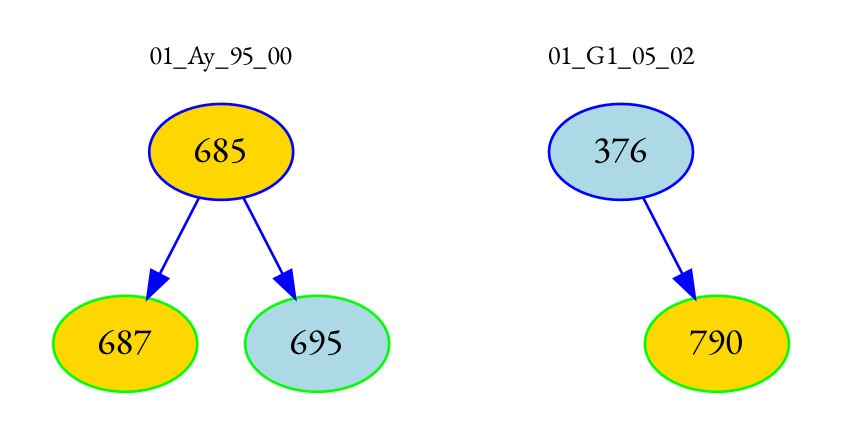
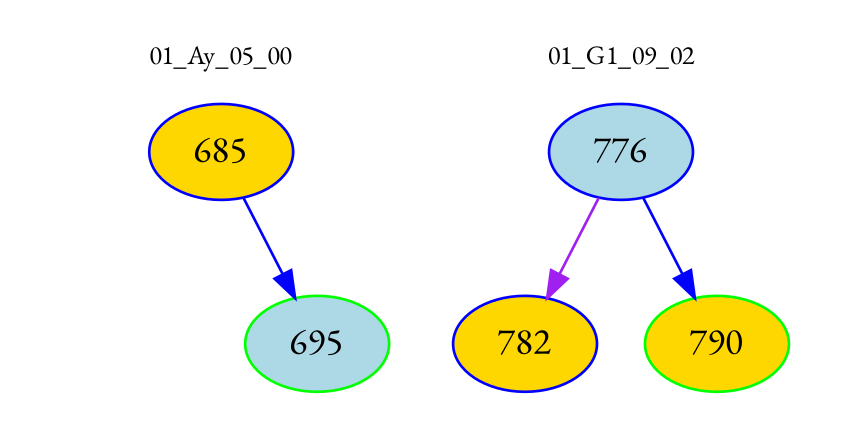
  digraph {
    fontname="EB Garamond"
    node [color=blue fillcolor=gold fontname="EB Garamond" style=filled]
    edge [color=blue fontname="EB Garamond"]
    n1 [label=685]
-   n2 [color=green label=687]
    n3 [color=green fillcolor=lightblue label=695]
-   n4 [fillcolor=lightblue label=376]
+   n4 [fillcolor=lightblue label=776]
+   n5 [label=782]
    n6 [color=green label=790]
    subgraph cluster_1 {
      color=white
      fontsize=10
-     label="01_Ay_95_00"
+     label="01_Ay_05_00"
      n1
-     n2
      n3
    }
    subgraph cluster_2 {
      color=white
      fontsize=10
-     label="01_G1_05_02"
+     label="01_G1_09_02"
      n4
+     n5
      n6
    }
-   n1 -> n2
    n1 -> n3
+   n4 -> n5 [color=purple]
    n4 -> n6
  }
